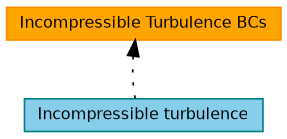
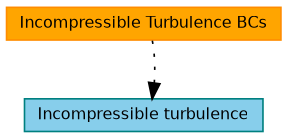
  digraph {
    rankdir=TB
    node [fontname=Helvetica fontsize=10 shape=record style=filled]
    n1 [color=darkorange height=0.2 label="Incompressible Turbulence BCs" width=0.4 fillcolor=orange]
    n2 [color=teal fillcolor=skyblue fontcolor=black height=0.2 label="Incompressible turbulence" width=0.4]
-   n1 -> n2 [dir=back fontname=Helvetica fontsize=10 labelfontname=Helvetica labelfontsize=10 shape=plaintext style=dotted]
+   n2 -> n1 [dir=back fontname=Helvetica fontsize=10 labelfontname=Helvetica labelfontsize=10 shape=plaintext style=dotted]
  }
